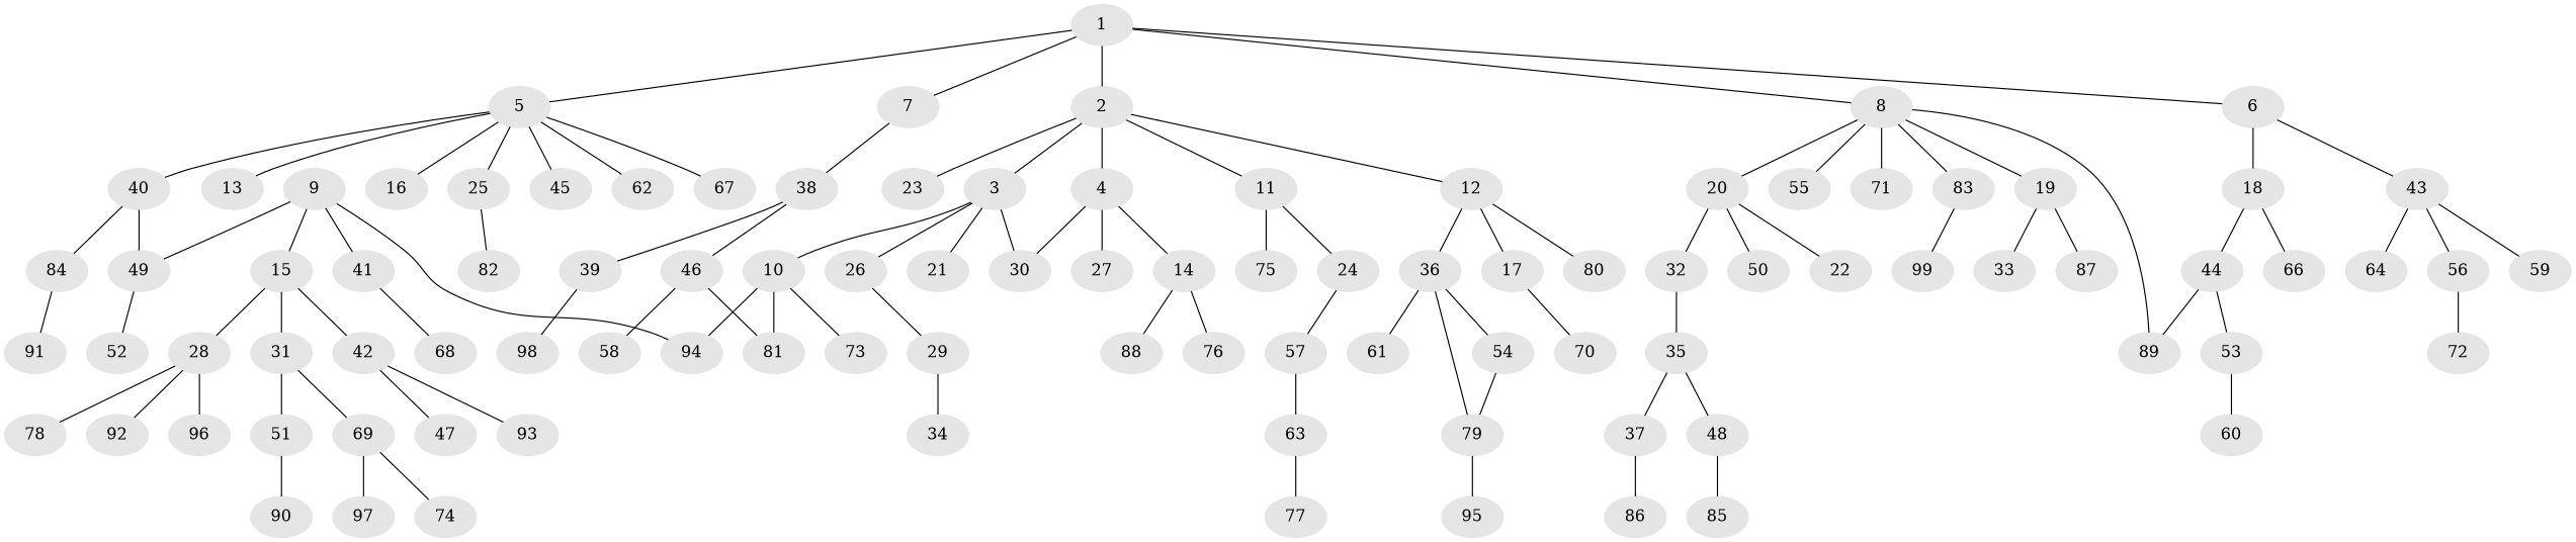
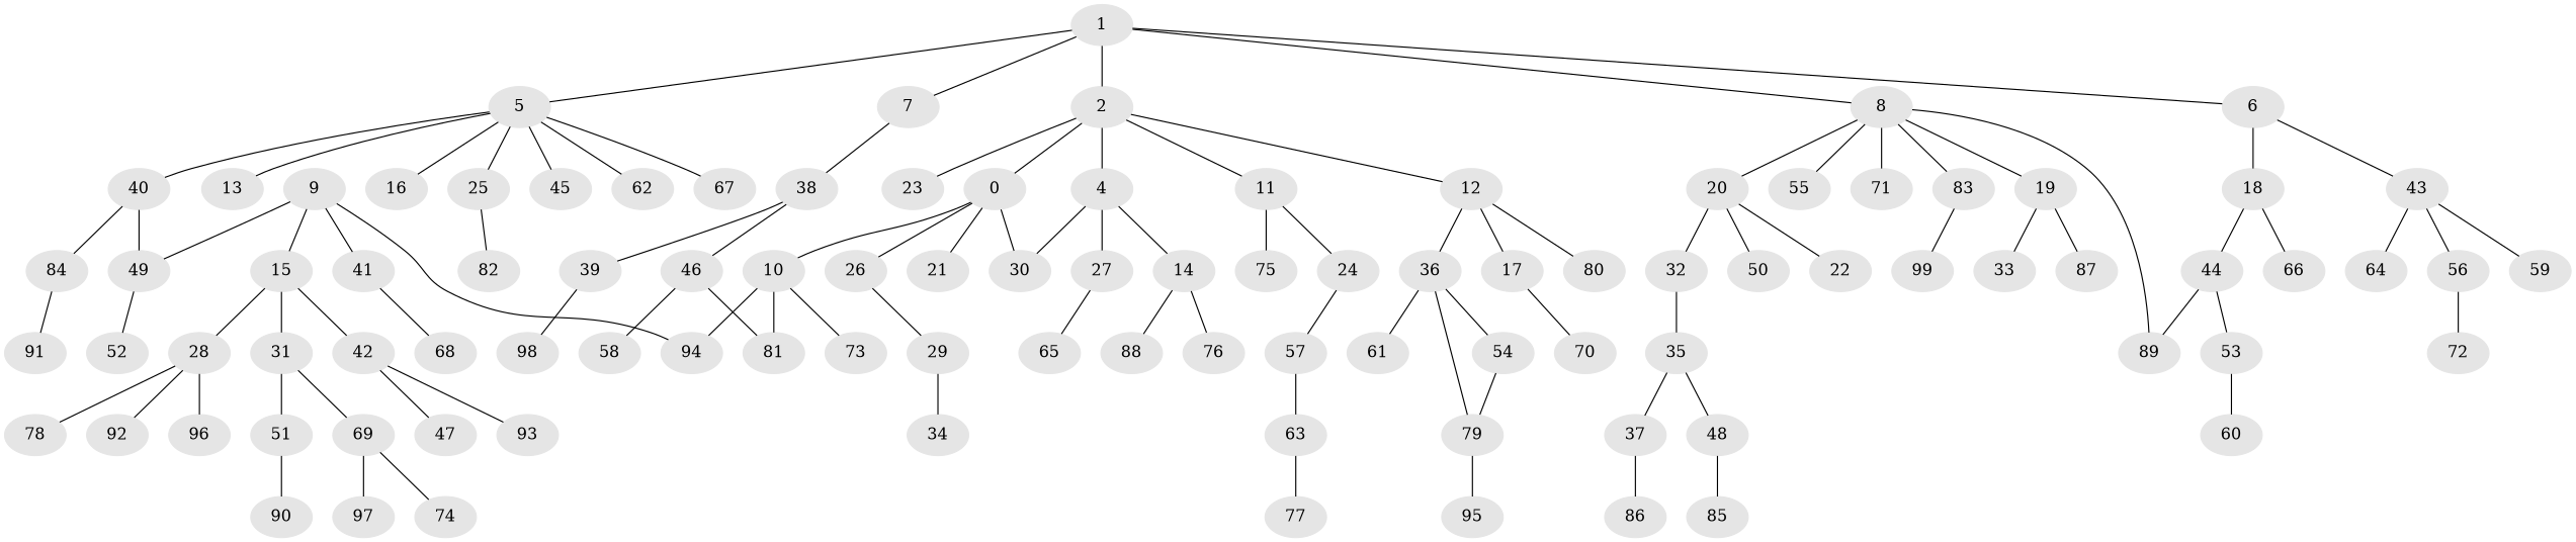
  graph {
    node [color=gray90 style=filled]
    1
    2
    5
    6
    7
    8
-   3
+   3 [label=0]
    4
    11
    12
    23
    13
    16
    25
    40
    45
    62
    67
    18
    43
    38
    19
    20
    55
    71
    83
    89
    21
    26
    30
    10
    14
    27
    24
    75
    17
    36
    80
    29
    9
    15
    41
    49
    94
    76
    88
+   65
    82
    84
    44
    66
    39
    46
    33
    87
    22
    32
    50
    99
    73
    81
    28
    31
    42
    68
    52
    57
    70
    54
    61
    79
    78
    92
    96
    51
    69
    47
    93
    53
    35
    56
    59
    64
    63
    34
    90
    74
    97
    37
    48
    86
    85
    95
    98
    58
    91
    72
    60
    77
    1 -- 2
    1 -- 5
    1 -- 6
    1 -- 7
    1 -- 8
    2 -- 3
    2 -- 4
    2 -- 11
    2 -- 12
    2 -- 23
    5 -- 13
    5 -- 16
    5 -- 25
    5 -- 40
    5 -- 45
    5 -- 62
    5 -- 67
    6 -- 18
    6 -- 43
    7 -- 38
    8 -- 19
    8 -- 20
    8 -- 55
    8 -- 71
    8 -- 83
    8 -- 89
    3 -- 21
    3 -- 26
    3 -- 30
    3 -- 10
    4 -- 30
    4 -- 14
    4 -- 27
    11 -- 24
    11 -- 75
    12 -- 17
    12 -- 36
    12 -- 80
    25 -- 82
    40 -- 49
    40 -- 84
    18 -- 44
    18 -- 66
    43 -- 56
    43 -- 59
    43 -- 64
    38 -- 39
    38 -- 46
    19 -- 33
    19 -- 87
    20 -- 22
    20 -- 32
    20 -- 50
    83 -- 99
    26 -- 29
    10 -- 94
    10 -- 73
    10 -- 81
    14 -- 76
    14 -- 88
+   27 -- 65
    24 -- 57
    17 -- 70
    36 -- 54
    36 -- 61
    36 -- 79
    29 -- 34
    9 -- 15
    9 -- 41
    9 -- 49
    9 -- 94
    15 -- 28
    15 -- 31
    15 -- 42
    41 -- 68
    49 -- 52
    84 -- 91
    44 -- 89
    44 -- 53
    39 -- 98
    46 -- 81
    46 -- 58
    32 -- 35
    28 -- 78
    28 -- 92
    28 -- 96
    31 -- 51
    31 -- 69
    42 -- 47
    42 -- 93
    57 -- 63
    54 -- 79
    79 -- 95
    51 -- 90
    69 -- 74
    69 -- 97
    53 -- 60
    35 -- 37
    35 -- 48
    56 -- 72
    63 -- 77
    37 -- 86
    48 -- 85
  }
